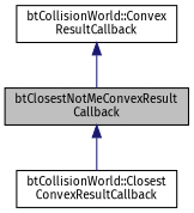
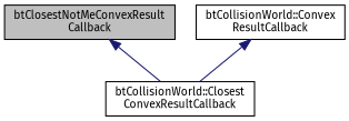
  digraph {
    fontname="Fira Sans"
    node [color=black fillcolor=white fontname="Fira Sans" fontsize=10 shape=record style=filled]
    edge [color=midnightblue dir=back fontname="Fira Sans" fontsize=10 labelfontname=Helvetica labelfontsize=10 style=solid]
    n1 [fillcolor=grey75 fontcolor=black height=0.2 label="btClosestNotMeConvexResult\lCallback" width=0.4]
    n2 [height=0.2 label="btCollisionWorld::Closest\lConvexResultCallback" width=0.4]
    n3 [height=0.2 label="btCollisionWorld::Convex\lResultCallback" width=0.4]
    n1 -> n2
-   n3 -> n1
+   n3 -> n2
  }
